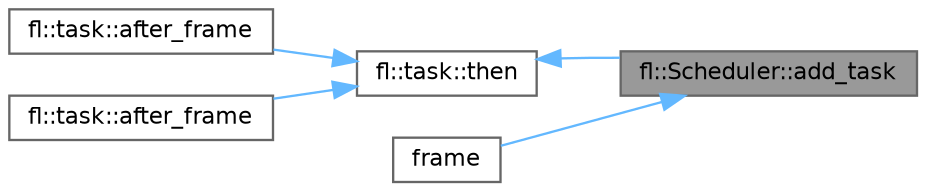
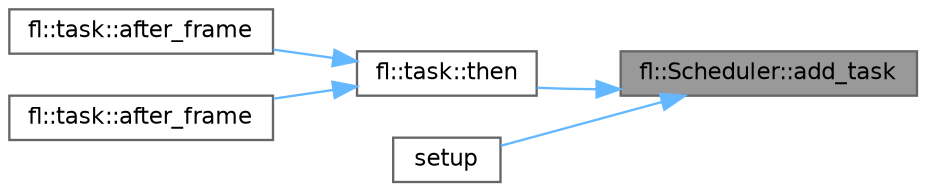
  digraph {
    rankdir=RL
    node [color=grey40 fillcolor=white fontname=Helvetica fontsize=10 shape=box style=filled]
    edge [color=steelblue1 dir=back fontname=Helvetica fontsize=10 labelfontname=Helvetica labelfontsize=10 style=solid]
    n1 [color=gray40 fillcolor=grey60 fontcolor=black height=0.2 label="fl::Scheduler::add_task" width=0.4]
    n2 [height=0.2 label="fl::task::then" width=0.4]
-   n3 [height=0.2 label=frame width=0.4]
+   n3 [height=0.2 label=setup width=0.4]
    n4 [height=0.2 label="fl::task::after_frame" width=0.4]
    n5 [height=0.2 label="fl::task::after_frame" width=0.4]
-   n2 -> n1
+   n1 -> n2
    n1 -> n3
    n2 -> n4
    n2 -> n5
  }
